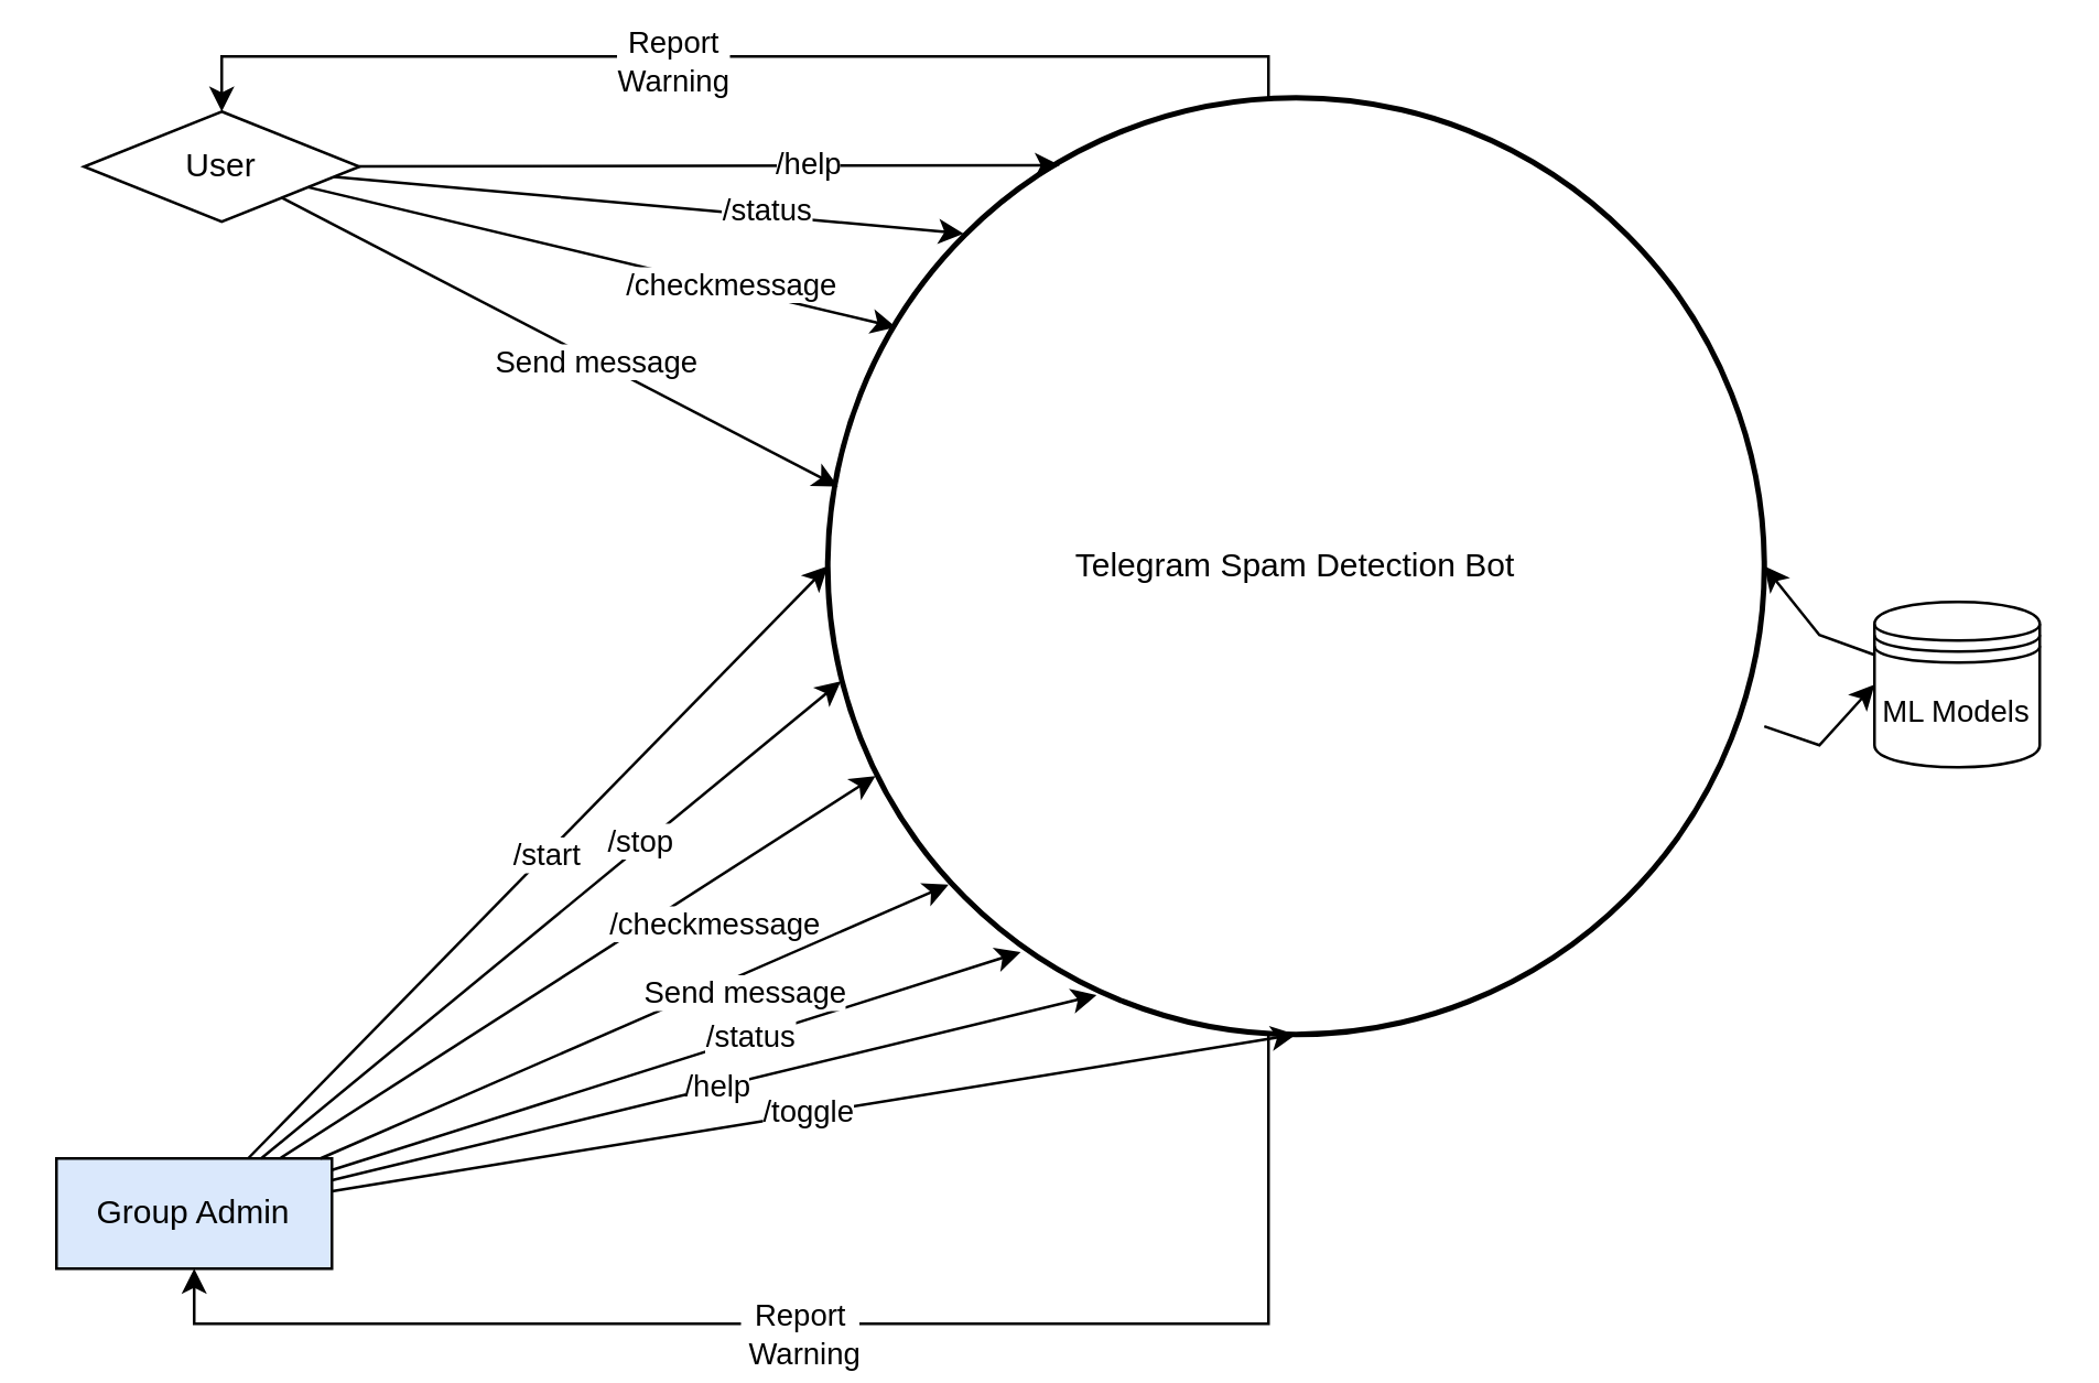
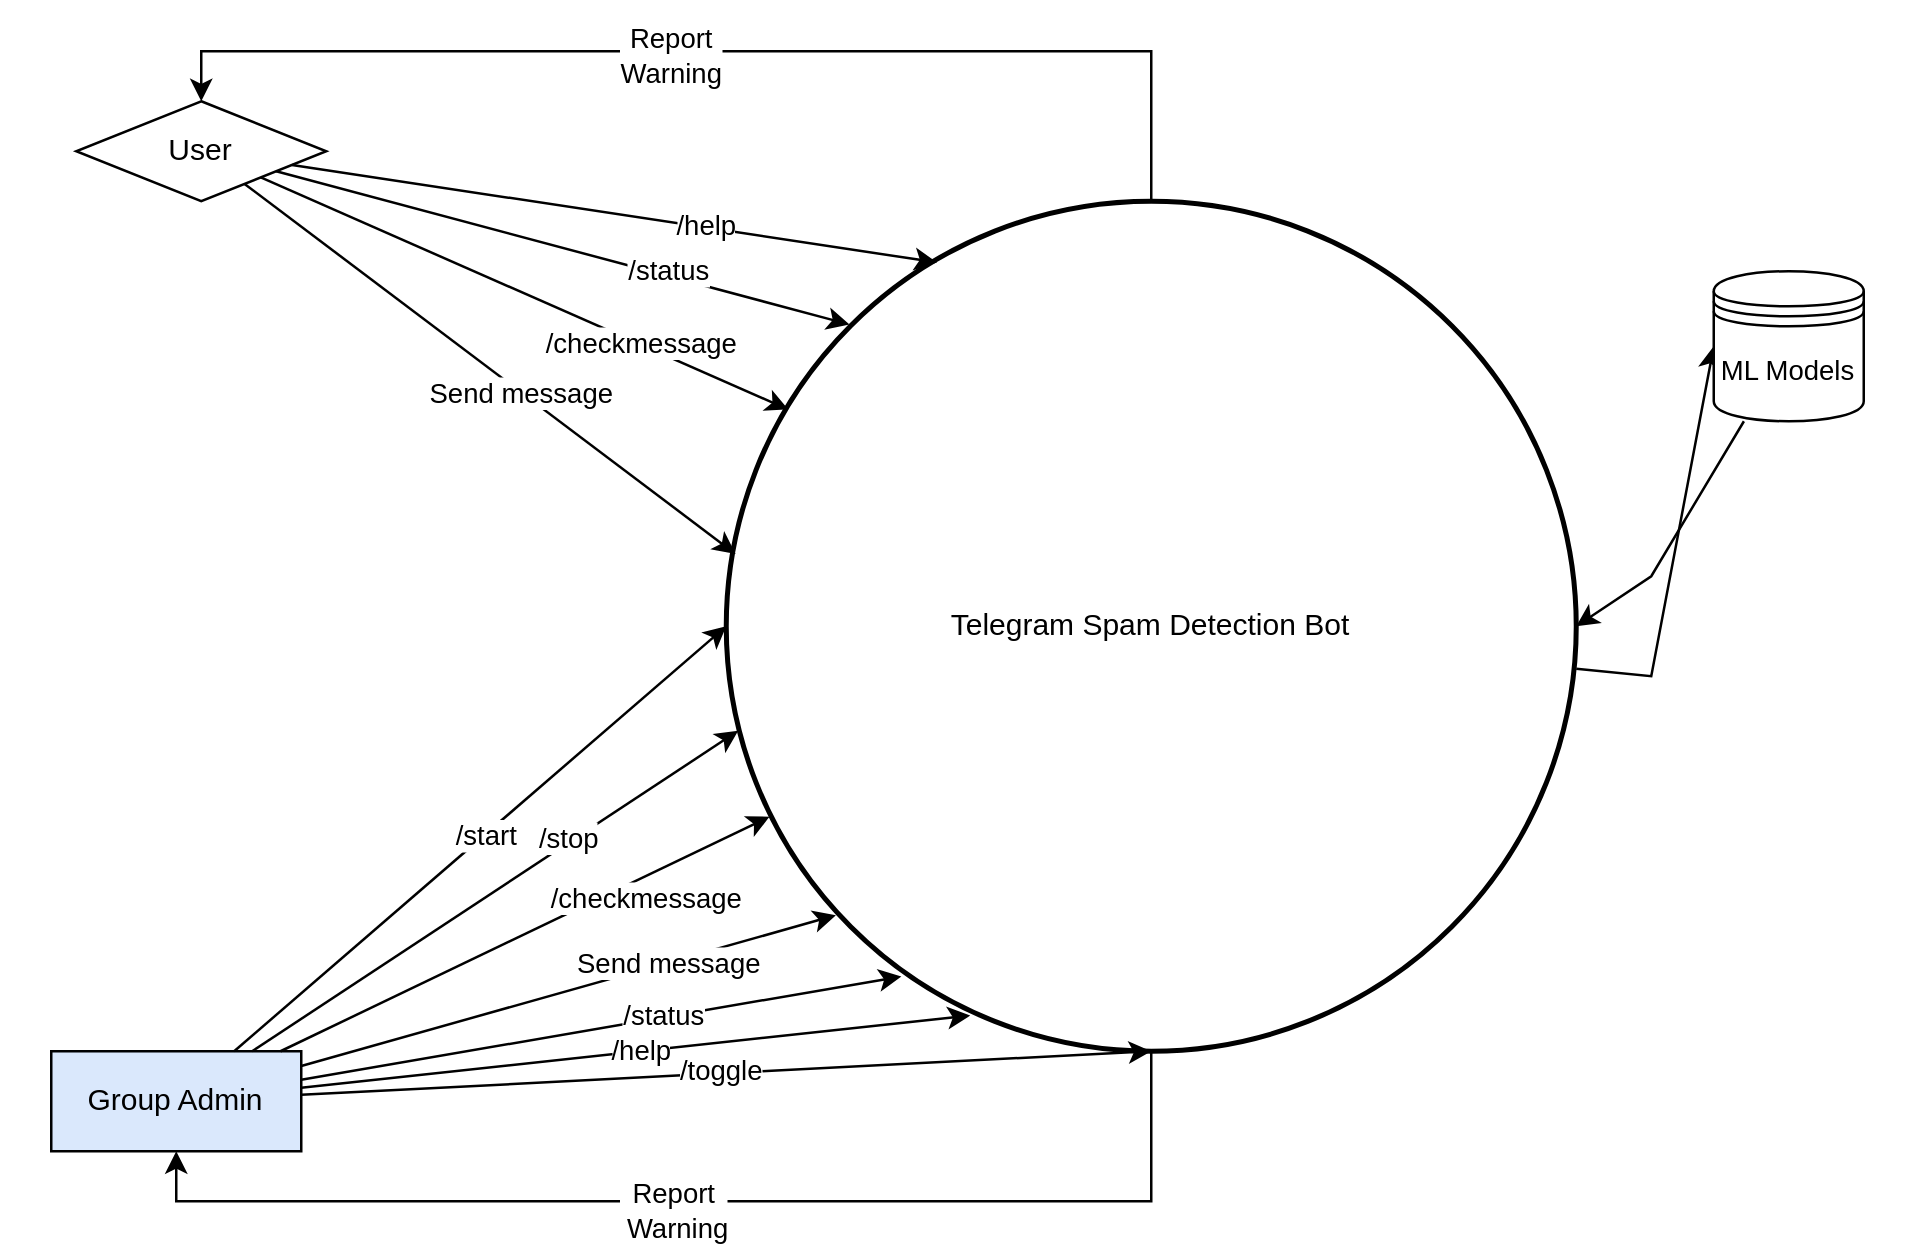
  <mxCell id="0" />
  <mxCell id="1" parent="0" />
  <mxCell id="2" style="edgeStyle=none;shape=connector;rounded=0;orthogonalLoop=1;jettySize=auto;html=1;entryX=0;entryY=0.5;entryDx=0;entryDy=0;strokeColor=default;align=center;verticalAlign=middle;fontFamily=Helvetica;fontSize=11;fontColor=default;labelBackgroundColor=default;endArrow=classic;" edge="1" parent="1" source="7" target="31"><mxGeometry relative="1" as="geometry"><Array as="points"><mxPoint x="660" y="270" /></Array></mxGeometry></mxCell>
  <mxCell id="3" style="edgeStyle=orthogonalEdgeStyle;shape=connector;rounded=0;orthogonalLoop=1;jettySize=auto;html=1;entryX=0.5;entryY=0;entryDx=0;entryDy=0;strokeColor=default;align=center;verticalAlign=middle;fontFamily=Helvetica;fontSize=11;fontColor=default;labelBackgroundColor=default;endArrow=classic;" edge="1" parent="1" source="7" target="8"><mxGeometry relative="1" as="geometry"><Array as="points"><mxPoint x="460" y="20" /><mxPoint x="80" y="20" /></Array></mxGeometry></mxCell>
  <mxCell id="4" value="Report&lt;br&gt;Warning" style="edgeLabel;html=1;align=center;verticalAlign=middle;resizable=0;points=[];fontFamily=Helvetica;fontSize=11;fontColor=default;labelBackgroundColor=default;" vertex="1" connectable="0" parent="3"><mxGeometry x="-0.074" y="1" relative="1" as="geometry"><mxPoint x="-40" as="offset" /></mxGeometry></mxCell>
  <mxCell id="5" style="edgeStyle=orthogonalEdgeStyle;shape=connector;rounded=0;orthogonalLoop=1;jettySize=auto;html=1;entryX=0.5;entryY=1;entryDx=0;entryDy=0;strokeColor=default;align=center;verticalAlign=middle;fontFamily=Helvetica;fontSize=11;fontColor=default;labelBackgroundColor=default;endArrow=classic;" edge="1" parent="1" source="7" target="9"><mxGeometry relative="1" as="geometry"><Array as="points"><mxPoint x="460" y="480" /><mxPoint x="70" y="480" /></Array></mxGeometry></mxCell>
  <mxCell id="6" value="&lt;div&gt;Report&lt;/div&gt;&amp;nbsp;Warning" style="edgeLabel;html=1;align=center;verticalAlign=middle;resizable=0;points=[];fontFamily=Helvetica;fontSize=11;fontColor=default;labelBackgroundColor=default;" vertex="1" connectable="0" parent="5"><mxGeometry x="0.072" y="3" relative="1" as="geometry"><mxPoint as="offset" /></mxGeometry></mxCell>
- <mxCell id="7" value="Telegram Spam Detection Bot" style="strokeWidth=2;html=1;shape=mxgraph.flowchart.start_2;whiteSpace=wrap;" vertex="1" parent="1"><mxGeometry x="300" y="35" width="340" height="340" as="geometry" /></mxCell>
+ <mxCell id="7" value="Telegram Spam Detection Bot" style="strokeWidth=2;html=1;shape=mxgraph.flowchart.start_2;whiteSpace=wrap;" vertex="1" parent="1"><mxGeometry x="290" y="80" width="340" height="340" as="geometry" /></mxCell>
  <mxCell id="8" value="User" style="rhombus;whiteSpace=wrap;html=1;align=center;" vertex="1" parent="1"><mxGeometry x="30" y="40" width="100" height="40" as="geometry" /></mxCell>
  <mxCell id="9" value="Group Admin" style="whiteSpace=wrap;html=1;align=center;fillColor=#dae8fc;" vertex="1" parent="1"><mxGeometry x="20" y="420" width="100" height="40" as="geometry" /></mxCell>
  <mxCell id="10" style="edgeStyle=none;shape=connector;rounded=0;orthogonalLoop=1;jettySize=auto;html=1;entryX=0.248;entryY=0.072;entryDx=0;entryDy=0;entryPerimeter=0;strokeColor=default;align=center;verticalAlign=middle;fontFamily=Helvetica;fontSize=11;fontColor=default;labelBackgroundColor=default;endArrow=classic;" edge="1" parent="1" source="8" target="7"><mxGeometry relative="1" as="geometry" /></mxCell>
  <mxCell id="11" value="/help" style="edgeLabel;html=1;align=center;verticalAlign=middle;resizable=0;points=[];fontFamily=Helvetica;fontSize=11;fontColor=default;labelBackgroundColor=default;" vertex="1" connectable="0" parent="10"><mxGeometry x="0.283" y="1" relative="1" as="geometry"><mxPoint as="offset" /></mxGeometry></mxCell>
  <mxCell id="12" style="edgeStyle=none;shape=connector;rounded=0;orthogonalLoop=1;jettySize=auto;html=1;entryX=0.145;entryY=0.145;entryDx=0;entryDy=0;entryPerimeter=0;strokeColor=default;align=center;verticalAlign=middle;fontFamily=Helvetica;fontSize=11;fontColor=default;labelBackgroundColor=default;endArrow=classic;" edge="1" parent="1" source="8" target="7"><mxGeometry relative="1" as="geometry" /></mxCell>
  <mxCell id="13" value="/status" style="edgeLabel;html=1;align=center;verticalAlign=middle;resizable=0;points=[];fontFamily=Helvetica;fontSize=11;fontColor=default;labelBackgroundColor=default;" vertex="1" connectable="0" parent="12"><mxGeometry x="0.365" y="2" relative="1" as="geometry"><mxPoint as="offset" /></mxGeometry></mxCell>
  <mxCell id="14" style="edgeStyle=none;shape=connector;rounded=0;orthogonalLoop=1;jettySize=auto;html=1;entryX=0.073;entryY=0.245;entryDx=0;entryDy=0;entryPerimeter=0;strokeColor=default;align=center;verticalAlign=middle;fontFamily=Helvetica;fontSize=11;fontColor=default;labelBackgroundColor=default;endArrow=classic;" edge="1" parent="1" source="8" target="7"><mxGeometry relative="1" as="geometry" /></mxCell>
  <mxCell id="15" value="/" style="edgeLabel;html=1;align=center;verticalAlign=middle;resizable=0;points=[];fontFamily=Helvetica;fontSize=11;fontColor=default;labelBackgroundColor=default;" vertex="1" connectable="0" parent="14"><mxGeometry x="0.389" relative="1" as="geometry"><mxPoint as="offset" /></mxGeometry></mxCell>
  <mxCell id="16" value="/checkmessage" style="edgeLabel;html=1;align=center;verticalAlign=middle;resizable=0;points=[];fontFamily=Helvetica;fontSize=11;fontColor=default;labelBackgroundColor=default;" vertex="1" connectable="0" parent="14"><mxGeometry x="0.435" y="1" relative="1" as="geometry"><mxPoint as="offset" /></mxGeometry></mxCell>
  <mxCell id="17" style="edgeStyle=none;shape=connector;rounded=0;orthogonalLoop=1;jettySize=auto;html=1;entryX=0.011;entryY=0.415;entryDx=0;entryDy=0;entryPerimeter=0;strokeColor=default;align=center;verticalAlign=middle;fontFamily=Helvetica;fontSize=11;fontColor=default;labelBackgroundColor=default;endArrow=classic;" edge="1" parent="1" source="8" target="7"><mxGeometry relative="1" as="geometry" /></mxCell>
  <mxCell id="18" value="Send message" style="edgeLabel;html=1;align=center;verticalAlign=middle;resizable=0;points=[];fontFamily=Helvetica;fontSize=11;fontColor=default;labelBackgroundColor=default;" vertex="1" connectable="0" parent="17"><mxGeometry x="0.124" relative="1" as="geometry"><mxPoint as="offset" /></mxGeometry></mxCell>
  <mxCell id="19" style="edgeStyle=none;shape=connector;rounded=0;orthogonalLoop=1;jettySize=auto;html=1;entryX=0;entryY=0.5;entryDx=0;entryDy=0;entryPerimeter=0;strokeColor=default;align=center;verticalAlign=middle;fontFamily=Helvetica;fontSize=11;fontColor=default;labelBackgroundColor=default;endArrow=classic;" edge="1" parent="1" source="9" target="7"><mxGeometry relative="1" as="geometry" /></mxCell>
  <mxCell id="20" value="/start" style="edgeLabel;html=1;align=center;verticalAlign=middle;resizable=0;points=[];fontFamily=Helvetica;fontSize=11;fontColor=default;labelBackgroundColor=default;" vertex="1" connectable="0" parent="19"><mxGeometry x="0.021" relative="1" as="geometry"><mxPoint as="offset" /></mxGeometry></mxCell>
  <mxCell id="21" style="edgeStyle=none;shape=connector;rounded=0;orthogonalLoop=1;jettySize=auto;html=1;entryX=0.014;entryY=0.623;entryDx=0;entryDy=0;entryPerimeter=0;strokeColor=default;align=center;verticalAlign=middle;fontFamily=Helvetica;fontSize=11;fontColor=default;labelBackgroundColor=default;endArrow=classic;" edge="1" parent="1" source="9" target="7"><mxGeometry relative="1" as="geometry" /></mxCell>
  <mxCell id="22" value="/stop" style="edgeLabel;html=1;align=center;verticalAlign=middle;resizable=0;points=[];fontFamily=Helvetica;fontSize=11;fontColor=default;labelBackgroundColor=default;" vertex="1" connectable="0" parent="21"><mxGeometry x="0.315" y="2" relative="1" as="geometry"><mxPoint as="offset" /></mxGeometry></mxCell>
  <mxCell id="23" style="edgeStyle=none;shape=connector;rounded=0;orthogonalLoop=1;jettySize=auto;html=1;entryX=0.051;entryY=0.724;entryDx=0;entryDy=0;entryPerimeter=0;strokeColor=default;align=center;verticalAlign=middle;fontFamily=Helvetica;fontSize=11;fontColor=default;labelBackgroundColor=default;endArrow=classic;" edge="1" parent="1" source="9" target="7"><mxGeometry relative="1" as="geometry" /></mxCell>
  <mxCell id="24" value="/checkmessage" style="edgeLabel;html=1;align=center;verticalAlign=middle;resizable=0;points=[];fontFamily=Helvetica;fontSize=11;fontColor=default;labelBackgroundColor=default;" vertex="1" connectable="0" parent="23"><mxGeometry x="0.055" y="2" relative="1" as="geometry"><mxPoint x="44" y="-10" as="offset" /></mxGeometry></mxCell>
  <mxCell id="25" style="edgeStyle=none;shape=connector;rounded=0;orthogonalLoop=1;jettySize=auto;html=1;entryX=0.206;entryY=0.912;entryDx=0;entryDy=0;entryPerimeter=0;strokeColor=default;align=center;verticalAlign=middle;fontFamily=Helvetica;fontSize=11;fontColor=default;labelBackgroundColor=default;endArrow=classic;" edge="1" parent="1" source="9" target="7"><mxGeometry relative="1" as="geometry" /></mxCell>
  <mxCell id="26" value="/status" style="edgeLabel;html=1;align=center;verticalAlign=middle;resizable=0;points=[];fontFamily=Helvetica;fontSize=11;fontColor=default;labelBackgroundColor=default;" vertex="1" connectable="0" parent="25"><mxGeometry x="0.211" y="1" relative="1" as="geometry"><mxPoint as="offset" /></mxGeometry></mxCell>
  <mxCell id="27" style="edgeStyle=none;shape=connector;rounded=0;orthogonalLoop=1;jettySize=auto;html=1;entryX=0.287;entryY=0.958;entryDx=0;entryDy=0;entryPerimeter=0;strokeColor=default;align=center;verticalAlign=middle;fontFamily=Helvetica;fontSize=11;fontColor=default;labelBackgroundColor=default;endArrow=classic;" edge="1" parent="1" source="9" target="7"><mxGeometry relative="1" as="geometry" /></mxCell>
  <mxCell id="28" value="/help" style="edgeLabel;html=1;align=center;verticalAlign=middle;resizable=0;points=[];fontFamily=Helvetica;fontSize=11;fontColor=default;labelBackgroundColor=default;" vertex="1" connectable="0" parent="27"><mxGeometry x="0.009" y="1" relative="1" as="geometry"><mxPoint as="offset" /></mxGeometry></mxCell>
  <mxCell id="29" style="edgeStyle=none;shape=connector;rounded=0;orthogonalLoop=1;jettySize=auto;html=1;entryX=0.5;entryY=1;entryDx=0;entryDy=0;entryPerimeter=0;strokeColor=default;align=center;verticalAlign=middle;fontFamily=Helvetica;fontSize=11;fontColor=default;labelBackgroundColor=default;endArrow=classic;" edge="1" parent="1" source="9" target="7"><mxGeometry relative="1" as="geometry" /></mxCell>
  <mxCell id="30" value="/toggle" style="edgeLabel;html=1;align=center;verticalAlign=middle;resizable=0;points=[];fontFamily=Helvetica;fontSize=11;fontColor=default;labelBackgroundColor=default;" vertex="1" connectable="0" parent="29"><mxGeometry x="-0.015" y="1" relative="1" as="geometry"><mxPoint as="offset" /></mxGeometry></mxCell>
- <mxCell id="31" value="ML Models" style="shape=datastore;whiteSpace=wrap;html=1;fontFamily=Helvetica;fontSize=11;fontColor=default;labelBackgroundColor=default;" vertex="1" parent="1"><mxGeometry x="680" y="218" width="60" height="60" as="geometry" /></mxCell>
+ <mxCell id="31" value="ML Models" style="shape=datastore;whiteSpace=wrap;html=1;fontFamily=Helvetica;fontSize=11;fontColor=default;labelBackgroundColor=default;" vertex="1" parent="1"><mxGeometry x="685" y="108" width="60" height="60" as="geometry" /></mxCell>
  <mxCell id="32" style="edgeStyle=none;shape=connector;rounded=0;orthogonalLoop=1;jettySize=auto;html=1;entryX=0.129;entryY=0.84;entryDx=0;entryDy=0;entryPerimeter=0;strokeColor=default;align=center;verticalAlign=middle;fontFamily=Helvetica;fontSize=11;fontColor=default;labelBackgroundColor=default;endArrow=classic;" edge="1" parent="1" source="9" target="7"><mxGeometry relative="1" as="geometry" /></mxCell>
  <mxCell id="33" value="Send message" style="edgeLabel;html=1;align=center;verticalAlign=middle;resizable=0;points=[];fontFamily=Helvetica;fontSize=11;fontColor=default;labelBackgroundColor=default;" vertex="1" connectable="0" parent="32"><mxGeometry x="-0.003" y="1" relative="1" as="geometry"><mxPoint x="40" y="-10" as="offset" /></mxGeometry></mxCell>
  <mxCell id="34" style="edgeStyle=none;shape=connector;rounded=0;orthogonalLoop=1;jettySize=auto;html=1;entryX=1;entryY=0.5;entryDx=0;entryDy=0;entryPerimeter=0;strokeColor=default;align=center;verticalAlign=middle;fontFamily=Helvetica;fontSize=11;fontColor=default;labelBackgroundColor=default;endArrow=classic;" edge="1" parent="1" source="31" target="7"><mxGeometry relative="1" as="geometry"><Array as="points"><mxPoint x="660" y="230" /></Array></mxGeometry></mxCell>
